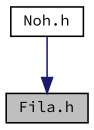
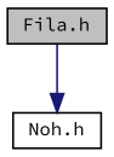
  digraph {
    fontname="Source Code Pro"
    node [color=black fontname="Source Code Pro" fontsize=10 shape=record style=filled]
    n1 [fillcolor=grey75 fontcolor=black height=0.2 label="Fila.h" width=0.4]
    n2 [fillcolor=white height=0.2 label="Noh.h" width=0.4]
-   n2 -> n1 [color=midnightblue fontname="Source Code Pro" fontsize=10 labelfontname=Helvetica labelfontsize=10 style=solid]
+   n1 -> n2 [color=midnightblue fontname="Source Code Pro" fontsize=10 labelfontname=Helvetica labelfontsize=10 style=solid]
  }
